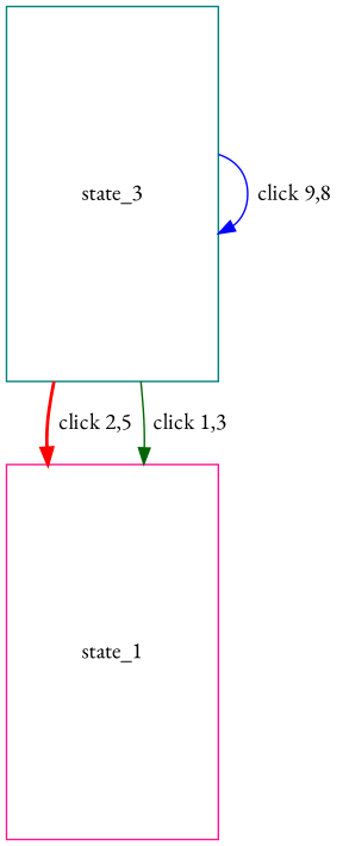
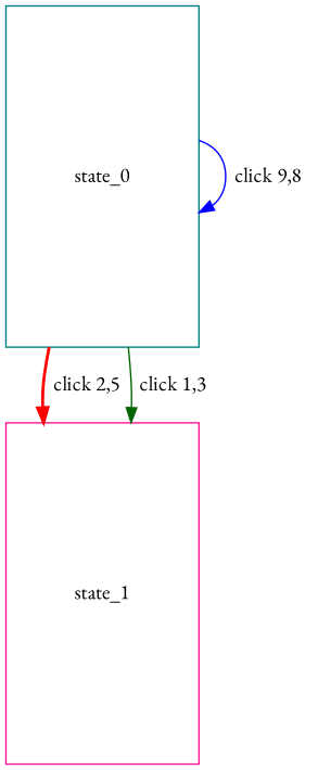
  digraph {
    fontname="EB Garamond"
    node [fixedsize=true shape=box fontname="EB Garamond"]
    edge [style=solid fontname="EB Garamond"]
-   state_0 [height=3.2 width=1.8 color=teal label=state_3]
+   state_0 [height=3.2 width=1.8 color=teal]
    state_1 [height=3.2 width=1.8 color=deeppink]
    state_0 -> state_0 [label="  click 9,8  " color=blue]
    state_0 -> state_1 [label="  click 2,5  " color=red style=bold]
    state_0 -> state_1 [label="  click 1,3  " color=darkgreen]
  }
